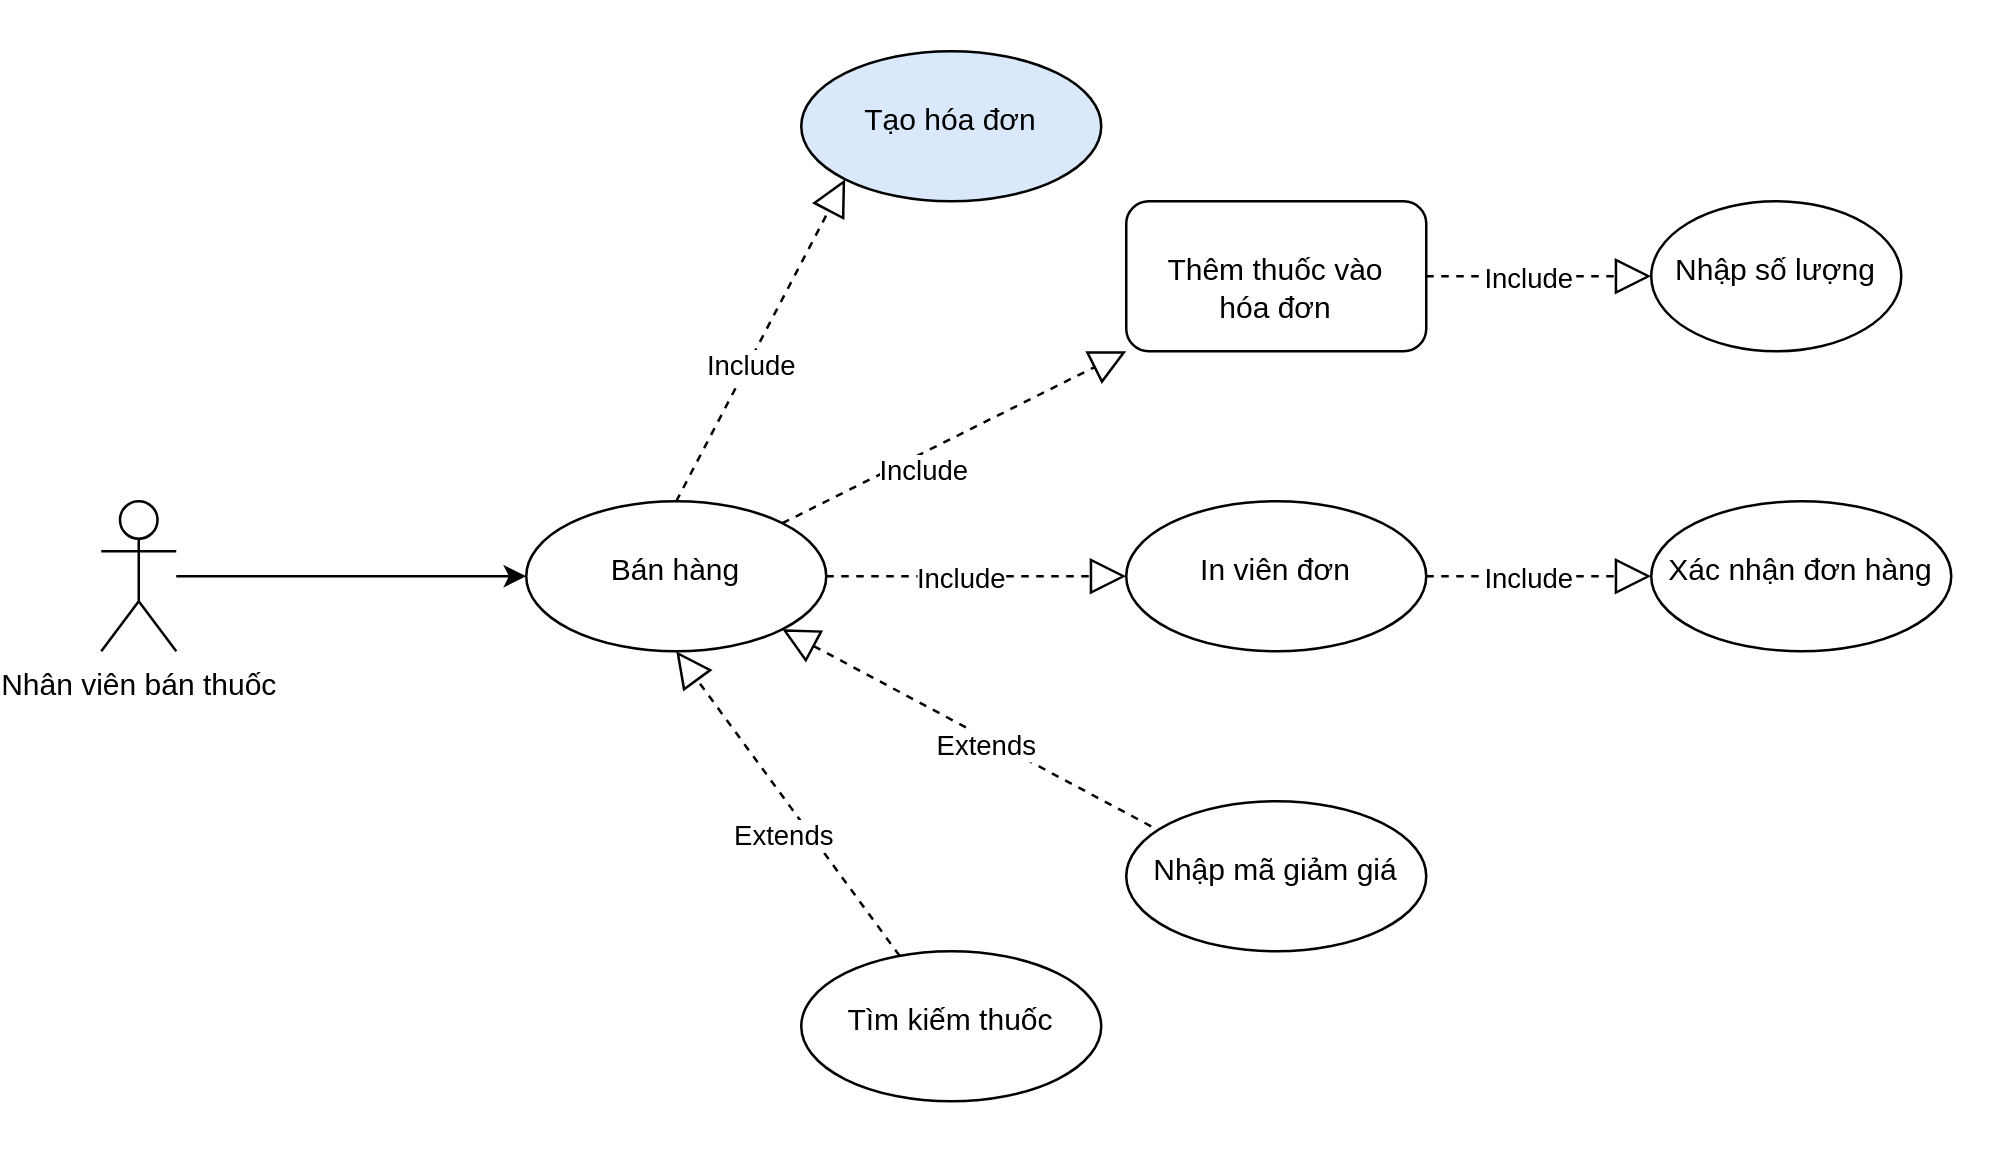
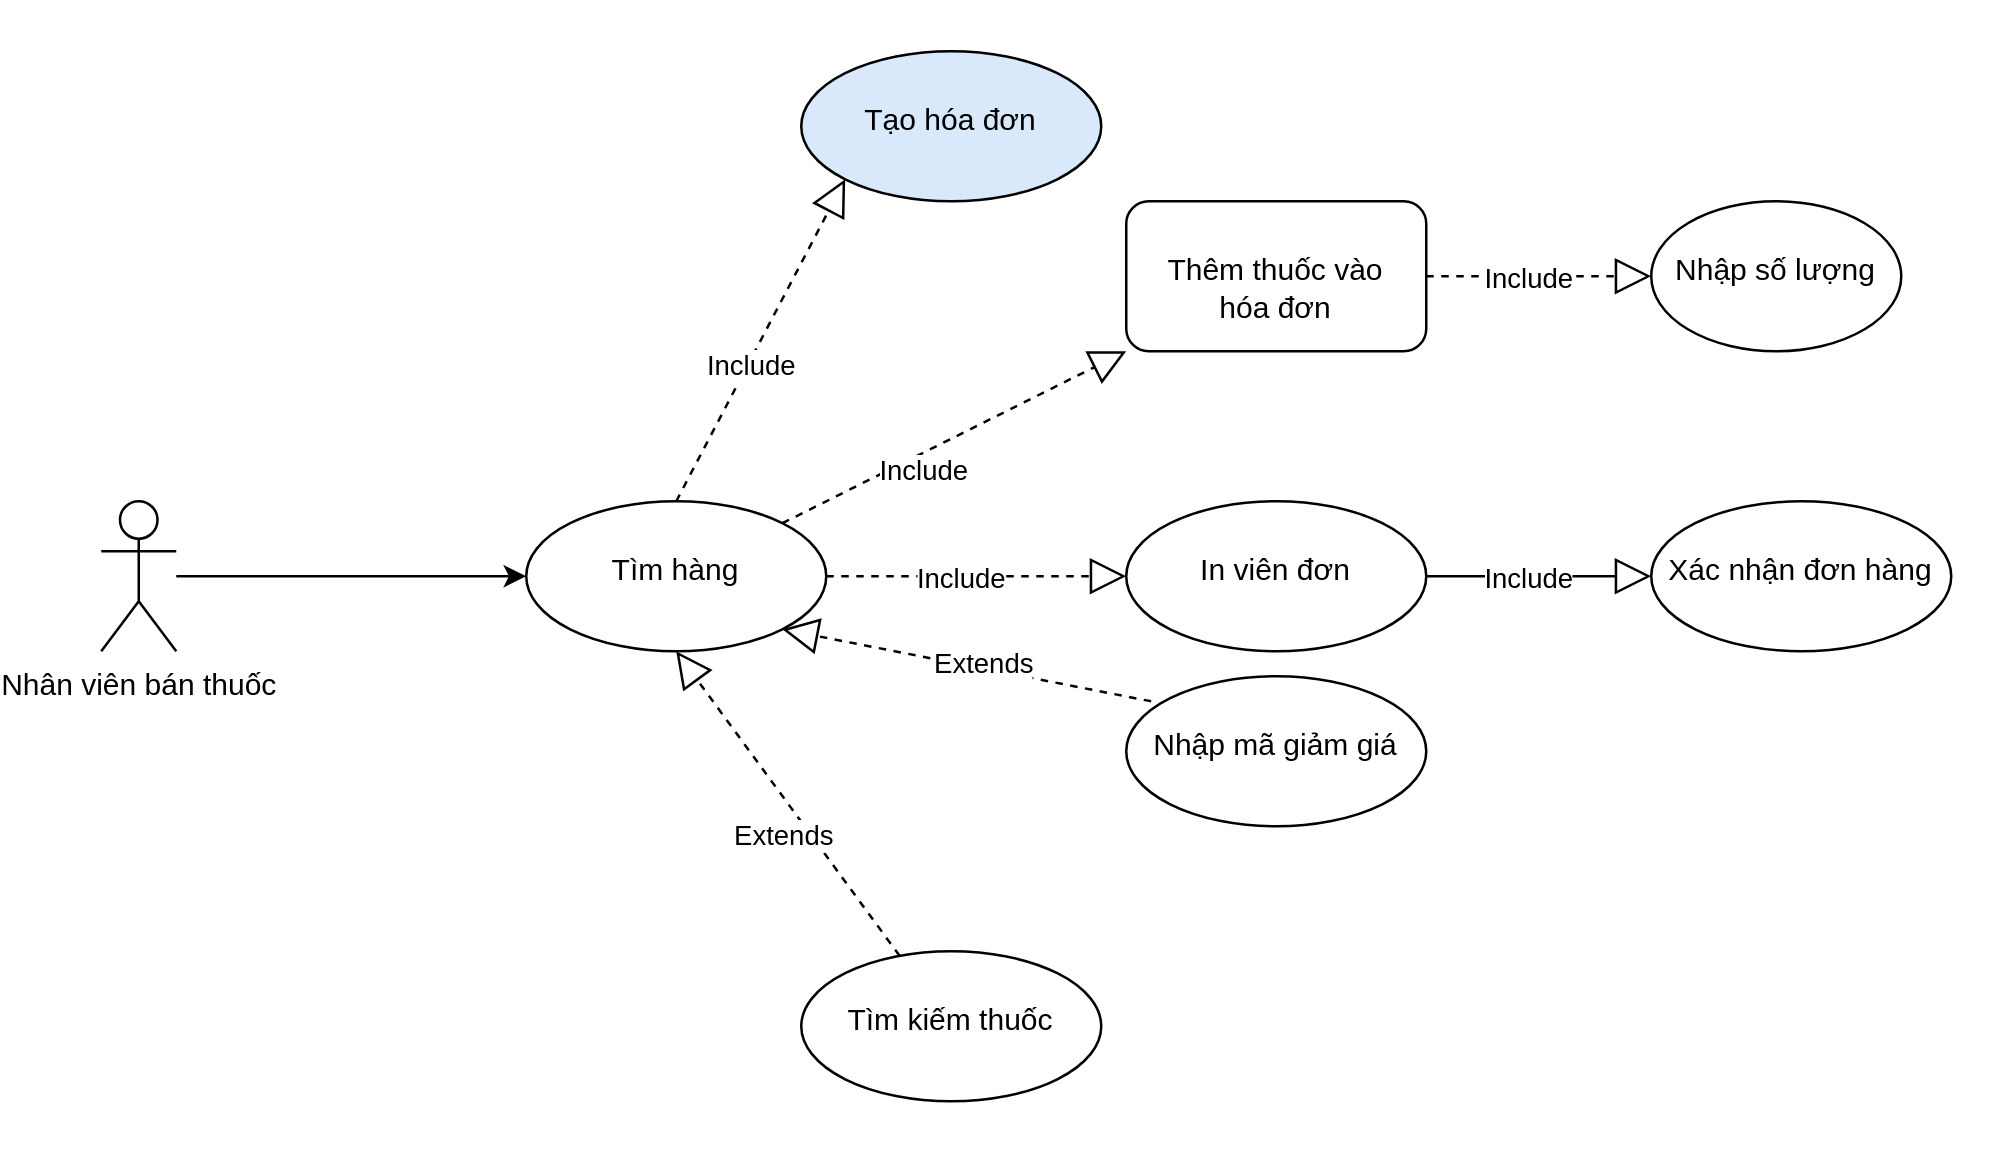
  <mxCell id="0" />
  <mxCell id="1" parent="0" />
  <mxCell id="2" value="" style="edgeStyle=orthogonalEdgeStyle;rounded=0;orthogonalLoop=1;jettySize=auto;html=1;" parent="1" source="3" target="4" edge="1"><mxGeometry relative="1" as="geometry" /></mxCell>
  <mxCell id="3" value="Nhân viên bán thuốc" style="shape=umlActor;verticalLabelPosition=bottom;verticalAlign=top;html=1;outlineConnect=0;" parent="1" vertex="1"><mxGeometry x="20" y="200" width="30" height="60" as="geometry" /></mxCell>
- <mxCell id="4" value="&lt;br&gt;Bán hàng" style="ellipse;whiteSpace=wrap;html=1;verticalAlign=top;" parent="1" vertex="1"><mxGeometry x="190" y="200" width="120" height="60" as="geometry" /></mxCell>
+ <mxCell id="4" value="&lt;br&gt;Tìm hàng" style="ellipse;whiteSpace=wrap;html=1;verticalAlign=top;" parent="1" vertex="1"><mxGeometry x="190" y="200" width="120" height="60" as="geometry" /></mxCell>
  <mxCell id="5" value="&lt;br&gt;In viên đơn" style="ellipse;whiteSpace=wrap;html=1;verticalAlign=top;" parent="1" vertex="1"><mxGeometry x="430" y="200" width="120" height="60" as="geometry" /></mxCell>
  <mxCell id="6" value="" style="endArrow=block;dashed=1;endFill=0;endSize=12;html=1;rounded=0;entryX=0;entryY=0.5;entryDx=0;entryDy=0;exitX=1;exitY=0.5;exitDx=0;exitDy=0;" parent="1" source="4" target="5" edge="1"><mxGeometry width="160" relative="1" as="geometry"><mxPoint x="200" y="340" as="sourcePoint" /><mxPoint x="360" y="340" as="targetPoint" /></mxGeometry></mxCell>
  <mxCell id="7" value="Include" style="edgeLabel;html=1;align=center;verticalAlign=middle;resizable=0;points=[];" parent="6" vertex="1" connectable="0"><mxGeometry x="-0.357" y="3" relative="1" as="geometry"><mxPoint x="14" y="3" as="offset" /></mxGeometry></mxCell>
  <mxCell id="8" value="&lt;br&gt;Tìm kiếm thuốc" style="ellipse;whiteSpace=wrap;html=1;verticalAlign=top;" parent="1" vertex="1"><mxGeometry x="300" y="380" width="120" height="60" as="geometry" /></mxCell>
  <mxCell id="9" value="" style="endArrow=block;dashed=1;endFill=0;endSize=12;html=1;rounded=0;entryX=0.5;entryY=1;entryDx=0;entryDy=0;" parent="1" source="8" target="4" edge="1"><mxGeometry width="160" relative="1" as="geometry"><mxPoint x="200" y="340" as="sourcePoint" /><mxPoint x="360" y="340" as="targetPoint" /></mxGeometry></mxCell>
  <mxCell id="10" value="Extends" style="edgeLabel;html=1;align=center;verticalAlign=middle;resizable=0;points=[];" parent="9" vertex="1" connectable="0"><mxGeometry x="-0.314" relative="1" as="geometry"><mxPoint x="-16" y="-6" as="offset" /></mxGeometry></mxCell>
  <mxCell id="11" value="&lt;br&gt;Tạo hóa đơn" style="ellipse;whiteSpace=wrap;html=1;verticalAlign=top;fillColor=#dae8fc;" parent="1" vertex="1"><mxGeometry x="300" y="20" width="120" height="60" as="geometry" /></mxCell>
  <mxCell id="12" value="" style="endArrow=block;dashed=1;endFill=0;endSize=12;html=1;rounded=0;entryX=0;entryY=1;entryDx=0;entryDy=0;exitX=0.5;exitY=0;exitDx=0;exitDy=0;" parent="1" source="4" target="11" edge="1"><mxGeometry width="160" relative="1" as="geometry"><mxPoint x="320" y="240" as="sourcePoint" /><mxPoint x="370" y="350" as="targetPoint" /></mxGeometry></mxCell>
  <mxCell id="13" value="Include" style="edgeLabel;html=1;align=center;verticalAlign=middle;resizable=0;points=[];" parent="12" vertex="1" connectable="0"><mxGeometry x="-0.357" y="3" relative="1" as="geometry"><mxPoint x="10" y="-11" as="offset" /></mxGeometry></mxCell>
  <mxCell id="14" value="&lt;br&gt;Thêm thuốc vào&lt;br&gt;hóa đơn" style="whiteSpace=wrap;html=1;verticalAlign=top;rounded=1;" vertex="1" parent="1"><mxGeometry x="430" y="80" width="120" height="60" as="geometry" /></mxCell>
  <mxCell id="15" value="" style="endArrow=block;dashed=1;endFill=0;endSize=12;html=1;rounded=0;exitX=1;exitY=0;exitDx=0;exitDy=0;entryX=0;entryY=1;entryDx=0;entryDy=0;" edge="1" parent="1" source="4" target="14"><mxGeometry width="160" relative="1" as="geometry"><mxPoint x="320" y="240" as="sourcePoint" /><mxPoint x="500" y="240" as="targetPoint" /></mxGeometry></mxCell>
  <mxCell id="16" value="Include" style="edgeLabel;html=1;align=center;verticalAlign=middle;resizable=0;points=[];" vertex="1" connectable="0" parent="15"><mxGeometry x="-0.357" y="3" relative="1" as="geometry"><mxPoint x="14" y="3" as="offset" /></mxGeometry></mxCell>
  <mxCell id="17" value="&lt;br&gt;Nhập số lượng" style="ellipse;whiteSpace=wrap;html=1;verticalAlign=top;" vertex="1" parent="1"><mxGeometry x="640" y="80" width="100" height="60" as="geometry" /></mxCell>
  <mxCell id="18" value="" style="endArrow=block;dashed=1;endFill=0;endSize=12;html=1;rounded=0;entryX=0;entryY=0.5;entryDx=0;entryDy=0;exitX=1;exitY=0.5;exitDx=0;exitDy=0;" edge="1" parent="1" source="14" target="17"><mxGeometry width="160" relative="1" as="geometry"><mxPoint x="290" y="180" as="sourcePoint" /><mxPoint x="450" y="180" as="targetPoint" /></mxGeometry></mxCell>
  <mxCell id="19" value="Include" style="edgeLabel;html=1;align=center;verticalAlign=middle;resizable=0;points=[];" vertex="1" connectable="0" parent="18"><mxGeometry x="-0.477" relative="1" as="geometry"><mxPoint x="16" as="offset" /></mxGeometry></mxCell>
- <mxCell id="20" value="&lt;br&gt;Nhập mã giảm giá" style="ellipse;whiteSpace=wrap;html=1;verticalAlign=top;" vertex="1" parent="1"><mxGeometry x="430" y="320" width="120" height="60" as="geometry" /></mxCell>
+ <mxCell id="20" value="&lt;br&gt;Nhập mã giảm giá" style="ellipse;whiteSpace=wrap;html=1;verticalAlign=top;" vertex="1" parent="1"><mxGeometry x="430" y="270" width="120" height="60" as="geometry" /></mxCell>
  <mxCell id="21" value="" style="endArrow=block;dashed=1;endFill=0;endSize=12;html=1;rounded=0;entryX=1;entryY=1;entryDx=0;entryDy=0;exitX=0.083;exitY=0.167;exitDx=0;exitDy=0;exitPerimeter=0;" edge="1" parent="1" source="20" target="4"><mxGeometry width="160" relative="1" as="geometry"><mxPoint x="440" y="300" as="sourcePoint" /><mxPoint x="370" y="230" as="targetPoint" /></mxGeometry></mxCell>
  <mxCell id="22" value="Extends" style="edgeLabel;html=1;align=center;verticalAlign=middle;resizable=0;points=[];" vertex="1" connectable="0" parent="21"><mxGeometry x="-0.314" relative="1" as="geometry"><mxPoint x="-16" y="-6" as="offset" /></mxGeometry></mxCell>
  <mxCell id="23" value="&lt;br&gt;Xác nhận đơn hàng" style="ellipse;whiteSpace=wrap;html=1;verticalAlign=top;" vertex="1" parent="1"><mxGeometry x="640" y="200" width="120" height="60" as="geometry" /></mxCell>
- <mxCell id="24" value="" style="endArrow=block;dashed=1;endFill=0;endSize=12;html=1;rounded=0;entryX=0;entryY=0.5;entryDx=0;entryDy=0;exitX=1;exitY=0.5;exitDx=0;exitDy=0;" edge="1" parent="1" source="5" target="23"><mxGeometry width="160" relative="1" as="geometry"><mxPoint x="560" y="180" as="sourcePoint" /><mxPoint x="650" y="180" as="targetPoint" /></mxGeometry></mxCell>
+ <mxCell id="24" value="" style="endArrow=block;dashed=0;endFill=0;endSize=12;html=1;rounded=0;entryX=0;entryY=0.5;entryDx=0;entryDy=0;exitX=1;exitY=0.5;exitDx=0;exitDy=0;" edge="1" parent="1" source="5" target="23"><mxGeometry width="160" relative="1" as="geometry"><mxPoint x="560" y="180" as="sourcePoint" /><mxPoint x="650" y="180" as="targetPoint" /></mxGeometry></mxCell>
  <mxCell id="25" value="Include" style="edgeLabel;html=1;align=center;verticalAlign=middle;resizable=0;points=[];" vertex="1" connectable="0" parent="24"><mxGeometry x="-0.477" relative="1" as="geometry"><mxPoint x="16" as="offset" /></mxGeometry></mxCell>
